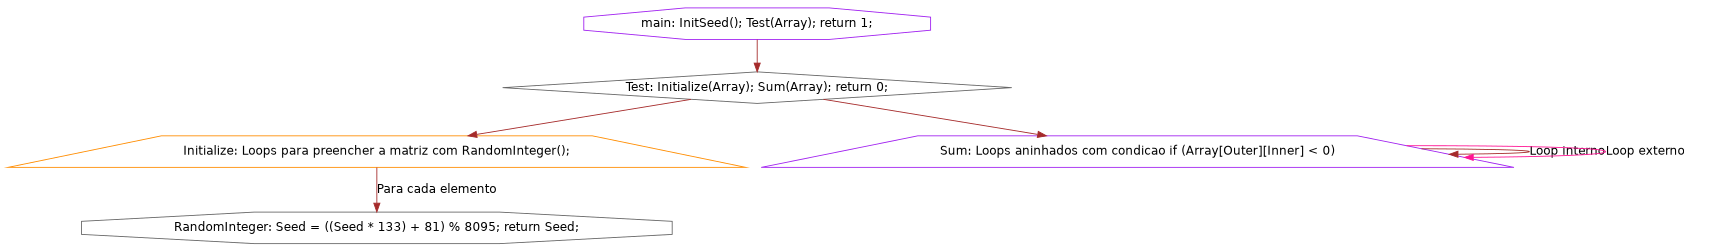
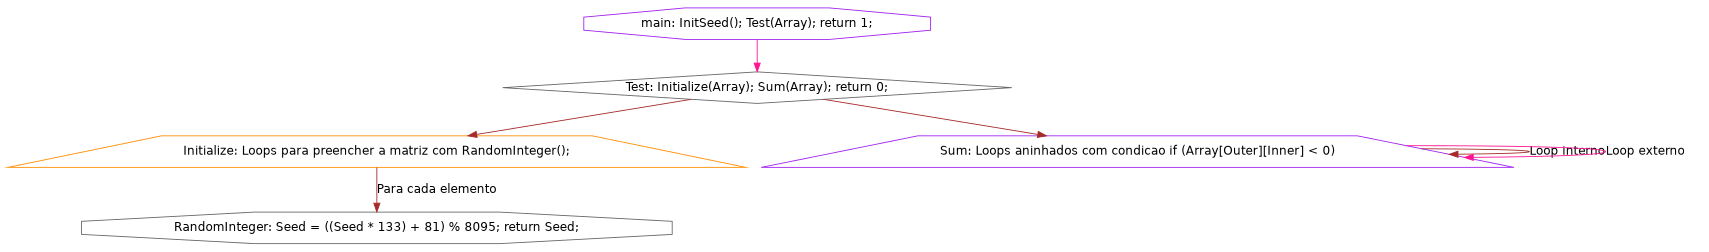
  digraph {
    node [color=purple fontname=Helvetica shape=octagon]
    edge [color=brown fontname=Helvetica]
    n1 [label="main: InitSeed(); Test(Array); return 1;"]
    n2 [color=gray40 label="Test: Initialize(Array); Sum(Array); return 0;" shape=diamond]
    n3 [color=darkorange label="Initialize: Loops para preencher a matriz com RandomInteger();" shape=trapezium]
    n4 [label="Sum: Loops aninhados com condicao if (Array[Outer][Inner] < 0)" shape=trapezium]
    n5 [color=gray40 label="RandomInteger: Seed = ((Seed * 133) + 81) % 8095; return Seed;"]
-   n1 -> n2
+   n1 -> n2 [color=deeppink]
    n2 -> n3
    n2 -> n4
    n3 -> n5 [label="Para cada elemento"]
    n4 -> n4 [label="Loop interno"]
    n4 -> n4 [color=deeppink label="Loop externo"]
  }
